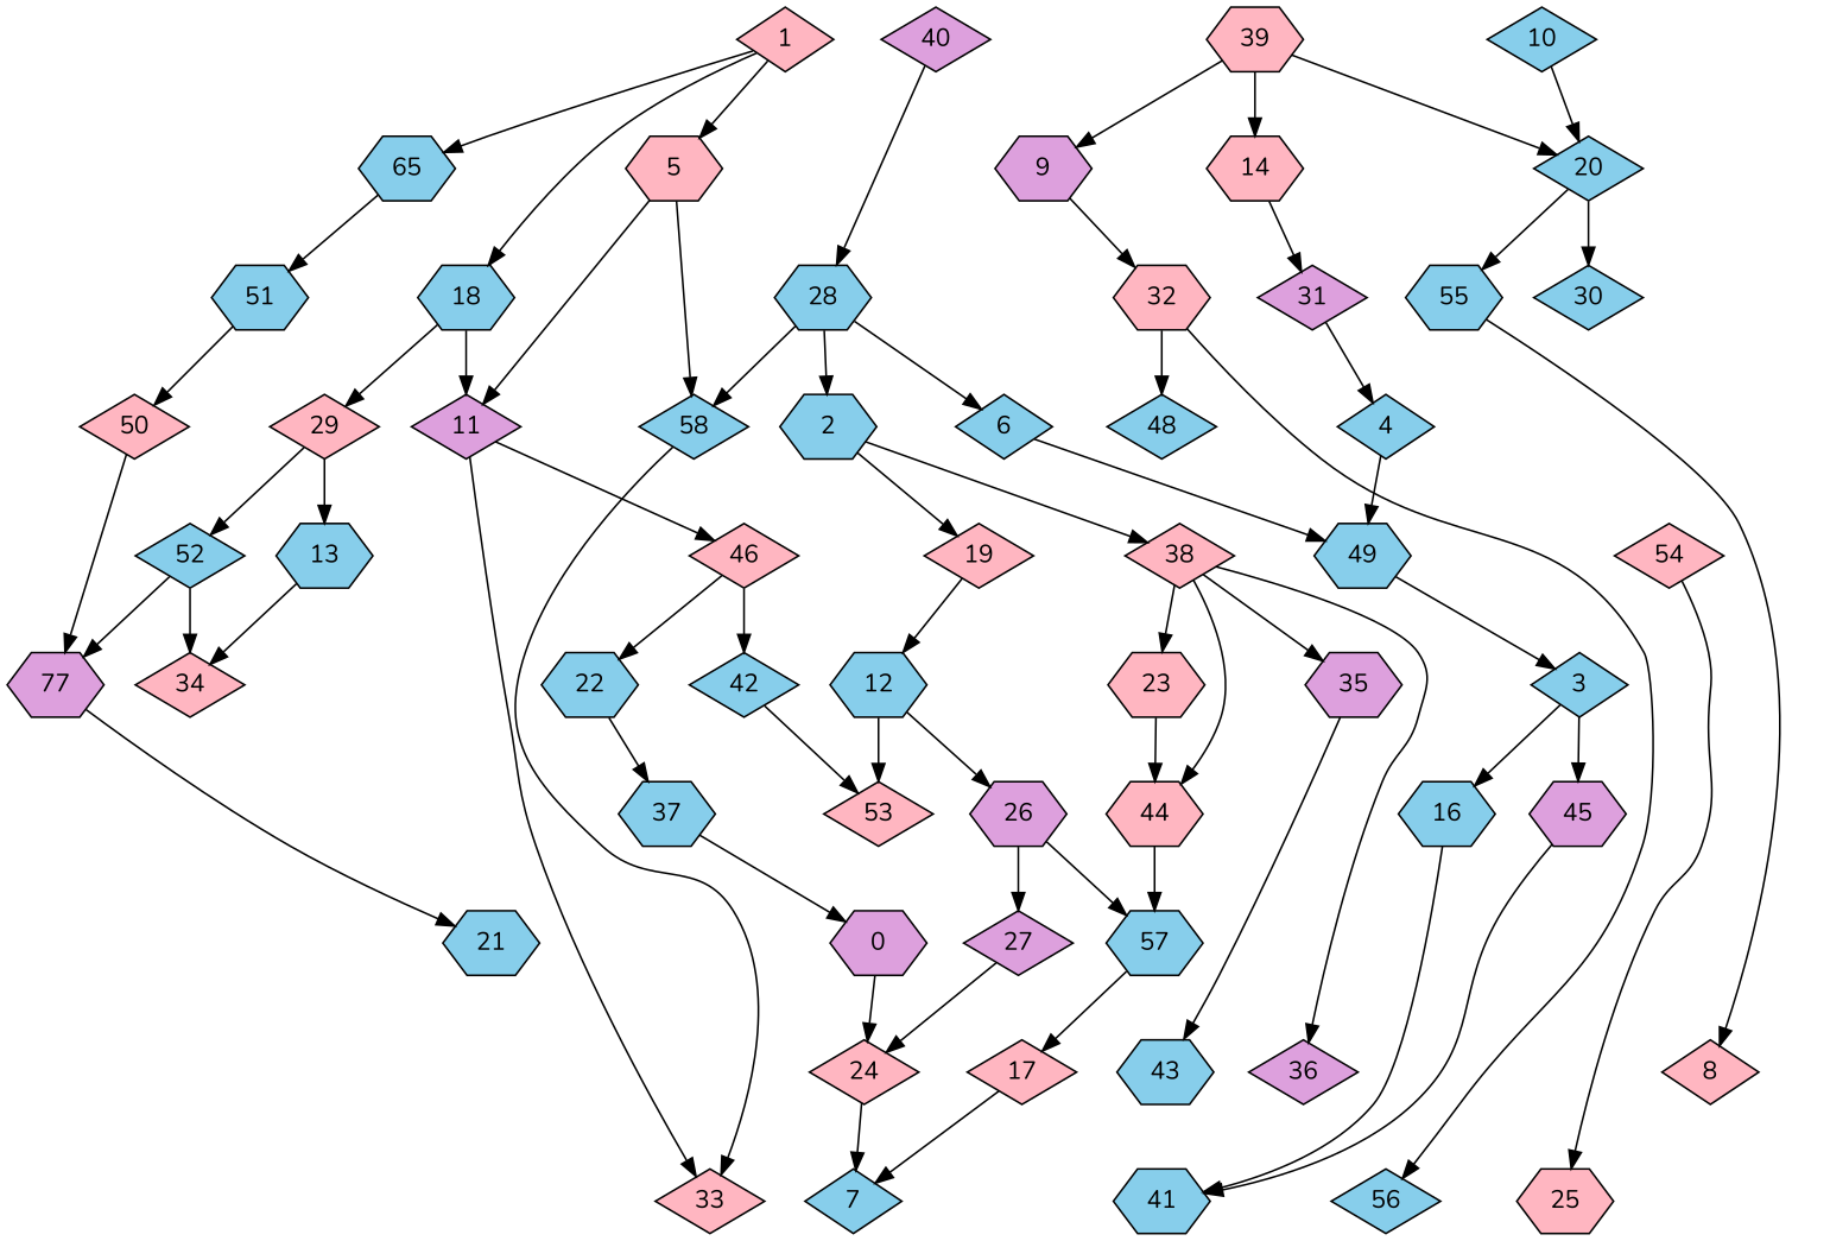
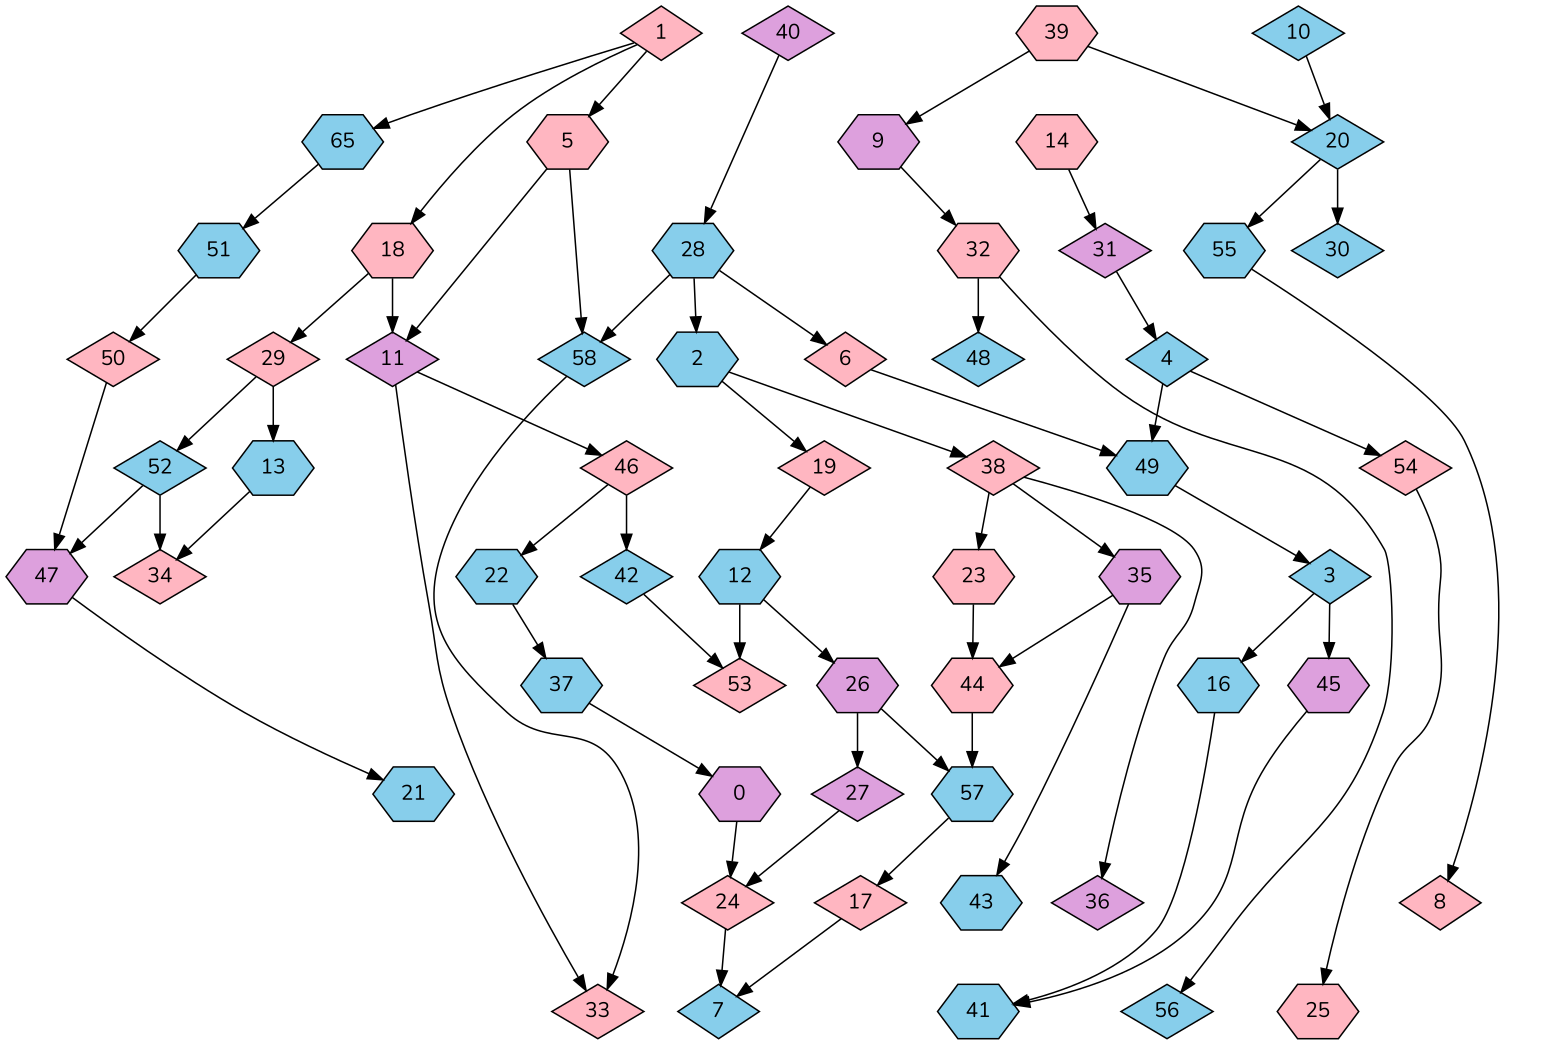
  digraph {
    fontname=Nunito
    node [fillcolor=skyblue fontname=Nunito shape=diamond style=filled]
    edge [fontname=Nunito weight=0]
    0 [fillcolor=plum shape=hexagon]
    24 [fillcolor=lightpink]
    7
    1 [fillcolor=lightpink]
    5 [fillcolor=lightpink shape=hexagon]
    n6 [label=65 shape=hexagon]
-   18 [shape=hexagon]
+   18 [fillcolor=lightpink shape=hexagon]
    11 [fillcolor=plum]
    58
    51 [shape=hexagon]
    29 [fillcolor=lightpink]
    2 [shape=hexagon]
    19 [fillcolor=lightpink]
    38 [fillcolor=lightpink]
    49 [shape=hexagon]
-   6
+   6 [fillcolor=lightpink]
    12 [shape=hexagon]
    23 [fillcolor=lightpink shape=hexagon]
    35 [fillcolor=plum shape=hexagon]
    36 [fillcolor=plum]
    16 [shape=hexagon]
    3
    45 [fillcolor=plum shape=hexagon]
    41 [shape=hexagon]
    4
    54 [fillcolor=lightpink]
    25 [fillcolor=lightpink shape=hexagon]
    33 [fillcolor=lightpink]
    46 [fillcolor=lightpink]
    9 [fillcolor=plum shape=hexagon]
    32 [fillcolor=lightpink shape=hexagon]
    48
    56
    10
    20
    30
    55 [shape=hexagon]
    22 [shape=hexagon]
    42
    26 [fillcolor=plum shape=hexagon]
    53 [fillcolor=lightpink]
    27 [fillcolor=plum]
    57 [shape=hexagon]
    13 [shape=hexagon]
    34 [fillcolor=lightpink]
    14 [fillcolor=lightpink shape=hexagon]
    31 [fillcolor=plum]
    50 [fillcolor=lightpink]
    17 [fillcolor=lightpink]
    52
    8 [fillcolor=lightpink]
    37 [shape=hexagon]
    44 [fillcolor=lightpink shape=hexagon]
    28 [shape=hexagon]
-   47 [fillcolor=plum shape=hexagon label=77]
+   47 [fillcolor=plum shape=hexagon]
    43 [shape=hexagon]
    39 [fillcolor=lightpink shape=hexagon]
    40 [fillcolor=plum]
    21 [shape=hexagon]
    0 -> 24
    24 -> 7
    1 -> 5
    1 -> n6
    1 -> 18
    5 -> 11
    5 -> 58
    n6 -> 51
    18 -> 11 [weight=2]
    18 -> 29
    11 -> 33
    11 -> 46
    58 -> 33
    51 -> 50
    29 -> 13 [weight=1]
    29 -> 52
    2 -> 19
    2 -> 38
    19 -> 12
    38 -> 23 [weight=1]
    38 -> 35 [weight=1]
    38 -> 36
    49 -> 3
    6 -> 49
    12 -> 26
    12 -> 53 [weight=1]
    23 -> 44
-   38 -> 44
+   35 -> 44
    35 -> 43
    16 -> 41
    3 -> 16
    3 -> 45
    45 -> 41
    4 -> 49
+   4 -> 54
    54 -> 25
    46 -> 22
    46 -> 42 [weight=1]
    9 -> 32
    32 -> 48 [weight=1]
    32 -> 56
    10 -> 20
    20 -> 30 [weight=1]
    20 -> 55
    55 -> 8
    22 -> 37
    42 -> 53
    26 -> 27 [weight=2]
    26 -> 57
    27 -> 24
    57 -> 17
    13 -> 34
    14 -> 31
    31 -> 4
    50 -> 47
    17 -> 7
    52 -> 34 [weight=1]
    52 -> 47
    37 -> 0
    44 -> 57 [weight=1]
    28 -> 58 [weight=1]
    28 -> 2 [weight=1]
    28 -> 6
    47 -> 21
    39 -> 9
    39 -> 20
-   39 -> 14 [weight=1]
    40 -> 28
  }
